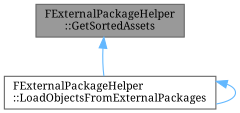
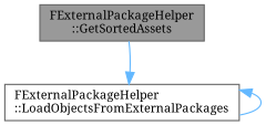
  digraph {
    rankdir=TB
    fontname="Noto Serif"
    node [fontname="Noto Serif" fontsize=10 shape=box style=filled]
    edge [color=steelblue1 dir=back fontname="Noto Serif" fontsize=10 labelfontname=Helvetica labelfontsize=10 style=solid]
    n1 [color=gray40 fillcolor=grey60 fontcolor=black height=0.2 label="FExternalPackageHelper\l::GetSortedAssets" width=0.4]
    n2 [color=grey40 fillcolor=white height=0.2 label="FExternalPackageHelper\l::LoadObjectsFromExternalPackages" width=0.4]
-   n1 -> n2
+   n2 -> n1
    n2 -> n2
  }
